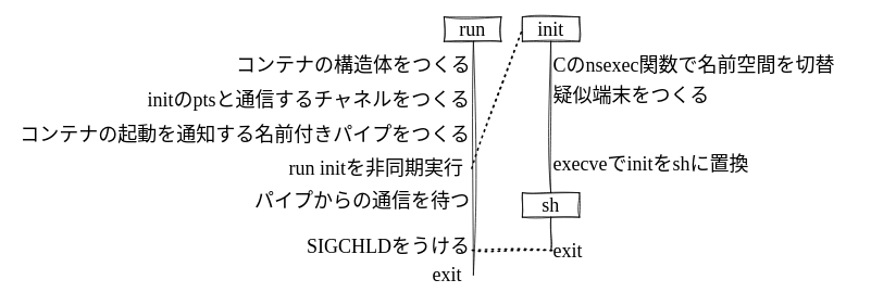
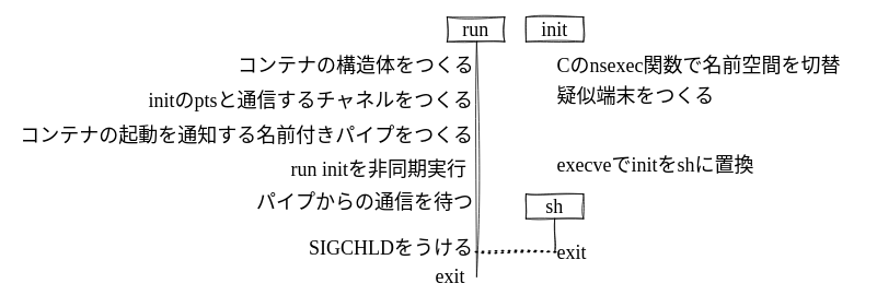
  <mxCell id="0" />
  <mxCell id="1" parent="0" />
  <mxCell id="2" value="&lt;font style=&quot;font-size: 24px;&quot;&gt;SIGCHLDをうける&lt;/font&gt;" style="text;html=1;align=right;verticalAlign=middle;whiteSpace=wrap;rounded=0;fontFamily=Architects Daughter;fontSource=https%3A%2F%2Ffonts.googleapis.com%2Fcss%3Ffamily%3DArchitects%2BDaughter;sketch=1;curveFitting=1;jiggle=2;strokeColor=none;" parent="1" vertex="1"><mxGeometry x="370" y="282" width="208" height="40" as="geometry" /></mxCell>
  <mxCell id="3" value="&lt;font style=&quot;font-size: 24px;&quot;&gt;run&lt;/font&gt;" style="rounded=0;whiteSpace=wrap;html=1;sketch=1;hachureGap=4;jiggle=2;curveFitting=1;fontFamily=Architects Daughter;fontSource=https%3A%2F%2Ffonts.googleapis.com%2Fcss%3Ffamily%3DArchitects%2BDaughter;fillColor=none;" parent="1" vertex="1"><mxGeometry x="544" y="20" width="70" height="30" as="geometry" /></mxCell>
  <mxCell id="4" value="" style="endArrow=none;html=1;rounded=0;sketch=1;hachureGap=4;jiggle=2;curveFitting=1;fontFamily=Architects Daughter;fontSource=https%3A%2F%2Ffonts.googleapis.com%2Fcss%3Ffamily%3DArchitects%2BDaughter;entryX=0.5;entryY=1;entryDx=0;entryDy=0;" parent="1" edge="1"><mxGeometry width="50" height="50" relative="1" as="geometry"><mxPoint x="580" y="337" as="sourcePoint" /><mxPoint x="580" y="50" as="targetPoint" /></mxGeometry></mxCell>
  <mxCell id="5" value="&lt;font style=&quot;font-size: 24px;&quot;&gt;initのptsと通信する&lt;/font&gt;&lt;span style=&quot;font-size: 24px; background-color: initial;&quot;&gt;チャネル&lt;/span&gt;&lt;span style=&quot;font-size: 24px; background-color: initial;&quot;&gt;をつくる&lt;/span&gt;" style="text;html=1;align=right;verticalAlign=middle;whiteSpace=wrap;rounded=0;fontFamily=Architects Daughter;fontSource=https%3A%2F%2Ffonts.googleapis.com%2Fcss%3Ffamily%3DArchitects%2BDaughter;sketch=1;curveFitting=1;jiggle=2;strokeColor=none;" parent="1" vertex="1"><mxGeometry x="170" y="100" width="408" height="43" as="geometry" /></mxCell>
  <mxCell id="6" value="&lt;font style=&quot;font-size: 24px;&quot;&gt;run initを非同期実行&lt;/font&gt;" style="text;html=1;align=left;verticalAlign=middle;whiteSpace=wrap;rounded=0;fontFamily=Architects Daughter;fontSource=https%3A%2F%2Ffonts.googleapis.com%2Fcss%3Ffamily%3DArchitects%2BDaughter;sketch=1;curveFitting=1;jiggle=2;strokeColor=none;" parent="1" vertex="1"><mxGeometry x="352" y="186" width="226" height="40" as="geometry" /></mxCell>
  <mxCell id="7" value="&lt;font style=&quot;font-size: 24px;&quot;&gt;パイプからの通信を待つ&lt;/font&gt;" style="text;html=1;align=right;verticalAlign=middle;whiteSpace=wrap;rounded=0;fontFamily=Architects Daughter;fontSource=https%3A%2F%2Ffonts.googleapis.com%2Fcss%3Ffamily%3DArchitects%2BDaughter;sketch=1;curveFitting=1;jiggle=2;strokeColor=none;" parent="1" vertex="1"><mxGeometry x="308" y="226" width="270" height="40" as="geometry" /></mxCell>
- <mxCell id="8" value="" style="endArrow=none;html=1;rounded=0;sketch=1;hachureGap=4;jiggle=2;curveFitting=1;fontFamily=Architects Daughter;fontSource=https%3A%2F%2Ffonts.googleapis.com%2Fcss%3Ffamily%3DArchitects%2BDaughter;entryX=0.5;entryY=1;entryDx=0;entryDy=0;exitX=0.5;exitY=0;exitDx=0;exitDy=0;" parent="1" source="19" target="14" edge="1"><mxGeometry width="50" height="50" relative="1" as="geometry"><mxPoint x="688" y="257" as="sourcePoint" /><mxPoint x="682.33" y="60" as="targetPoint" /></mxGeometry></mxCell>
  <mxCell id="9" value="&lt;font style=&quot;font-size: 24px;&quot;&gt;Cのnsexec関数で名前空間を切替&lt;/font&gt;" style="text;html=1;align=left;verticalAlign=middle;whiteSpace=wrap;rounded=0;fontFamily=Architects Daughter;fontSource=https%3A%2F%2Ffonts.googleapis.com%2Fcss%3Ffamily%3DArchitects%2BDaughter;sketch=1;curveFitting=1;jiggle=2;strokeColor=none;" parent="1" vertex="1"><mxGeometry x="676" y="60" width="370" height="37" as="geometry" /></mxCell>
  <mxCell id="10" value="&lt;font style=&quot;font-size: 24px;&quot;&gt;execveでinitをshに置換&lt;/font&gt;" style="text;html=1;align=left;verticalAlign=middle;whiteSpace=wrap;rounded=0;fontFamily=Architects Daughter;fontSource=https%3A%2F%2Ffonts.googleapis.com%2Fcss%3Ffamily%3DArchitects%2BDaughter;sketch=1;curveFitting=1;jiggle=2;strokeColor=none;" parent="1" vertex="1"><mxGeometry x="676" y="186" width="294" height="30" as="geometry" /></mxCell>
  <mxCell id="11" value="&lt;font style=&quot;font-size: 24px;&quot;&gt;疑似端末をつくる&lt;/font&gt;" style="text;html=1;align=left;verticalAlign=middle;whiteSpace=wrap;rounded=0;fontFamily=Architects Daughter;fontSource=https%3A%2F%2Ffonts.googleapis.com%2Fcss%3Ffamily%3DArchitects%2BDaughter;sketch=1;curveFitting=1;jiggle=2;strokeColor=none;" parent="1" vertex="1"><mxGeometry x="676" y="97" width="204" height="40" as="geometry" /></mxCell>
  <mxCell id="12" value="&lt;font style=&quot;font-size: 24px;&quot;&gt;exit&lt;/font&gt;" style="text;html=1;align=left;verticalAlign=middle;whiteSpace=wrap;rounded=0;fontFamily=Architects Daughter;fontSource=https%3A%2F%2Ffonts.googleapis.com%2Fcss%3Ffamily%3DArchitects%2BDaughter;sketch=1;curveFitting=1;jiggle=2;strokeColor=none;" parent="1" vertex="1"><mxGeometry x="676" y="292" width="50" height="30" as="geometry" /></mxCell>
  <mxCell id="13" value="" style="endArrow=none;html=1;rounded=0;sketch=1;hachureGap=4;jiggle=2;curveFitting=1;fontFamily=Architects Daughter;fontSource=https%3A%2F%2Ffonts.googleapis.com%2Fcss%3Ffamily%3DArchitects%2BDaughter;entryX=0.5;entryY=1;entryDx=0;entryDy=0;" parent="1" target="19" edge="1"><mxGeometry width="50" height="50" relative="1" as="geometry"><mxPoint x="675" y="307" as="sourcePoint" /><mxPoint x="674.66" y="287" as="targetPoint" /></mxGeometry></mxCell>
  <mxCell id="14" value="&lt;font style=&quot;font-size: 24px;&quot;&gt;init&lt;/font&gt;" style="rounded=0;whiteSpace=wrap;html=1;sketch=1;hachureGap=4;jiggle=2;curveFitting=1;fontFamily=Architects Daughter;fontSource=https%3A%2F%2Ffonts.googleapis.com%2Fcss%3Ffamily%3DArchitects%2BDaughter;fillColor=none;" parent="1" vertex="1"><mxGeometry x="640" y="20" width="70" height="30" as="geometry" /></mxCell>
  <mxCell id="15" value="" style="endArrow=none;dashed=1;html=1;dashPattern=1 3;strokeWidth=2;rounded=0;sketch=1;hachureGap=4;jiggle=2;curveFitting=1;fontFamily=Architects Daughter;fontSource=https%3A%2F%2Ffonts.googleapis.com%2Fcss%3Ffamily%3DArchitects%2BDaughter;" parent="1" edge="1"><mxGeometry width="50" height="50" relative="1" as="geometry"><mxPoint x="578.5" y="306.5" as="sourcePoint" /><mxPoint x="680" y="307" as="targetPoint" /></mxGeometry></mxCell>
- <mxCell id="16" value="" style="endArrow=none;dashed=1;html=1;dashPattern=1 3;strokeWidth=2;rounded=0;sketch=1;hachureGap=4;jiggle=2;curveFitting=1;fontFamily=Architects Daughter;fontSource=https%3A%2F%2Ffonts.googleapis.com%2Fcss%3Ffamily%3DArchitects%2BDaughter;exitX=1;exitY=0.5;exitDx=0;exitDy=0;entryX=0;entryY=0.5;entryDx=0;entryDy=0;" parent="1" source="6" target="14" edge="1"><mxGeometry width="50" height="50" relative="1" as="geometry"><mxPoint x="578.5" y="257" as="sourcePoint" /><mxPoint x="667.5" y="122" as="targetPoint" /></mxGeometry></mxCell>
  <mxCell id="17" value="&lt;span style=&quot;font-size: 24px;&quot;&gt;コンテナの構造体をつくる&lt;/span&gt;" style="text;html=1;align=right;verticalAlign=middle;whiteSpace=wrap;rounded=0;fontFamily=Architects Daughter;fontSource=https%3A%2F%2Ffonts.googleapis.com%2Fcss%3Ffamily%3DArchitects%2BDaughter;sketch=1;curveFitting=1;jiggle=2;strokeColor=none;" parent="1" vertex="1"><mxGeometry x="284.5" y="57" width="294" height="43" as="geometry" /></mxCell>
  <mxCell id="18" value="&lt;span style=&quot;font-size: 24px;&quot;&gt;コンテナの起動を通知する&lt;/span&gt;&lt;span style=&quot;background-color: initial; font-size: 24px;&quot;&gt;名前付きパイプをつくる&lt;/span&gt;" style="text;html=1;align=right;verticalAlign=middle;whiteSpace=wrap;rounded=0;fontFamily=Architects Daughter;fontSource=https%3A%2F%2Ffonts.googleapis.com%2Fcss%3Ffamily%3DArchitects%2BDaughter;sketch=1;curveFitting=1;jiggle=2;strokeColor=none;" parent="1" vertex="1"><mxGeometry x="20" y="143" width="558" height="43" as="geometry" /></mxCell>
  <mxCell id="19" value="&lt;font style=&quot;font-size: 24px;&quot;&gt;sh&lt;/font&gt;" style="rounded=0;whiteSpace=wrap;html=1;sketch=1;hachureGap=4;jiggle=2;curveFitting=1;fontFamily=Architects Daughter;fontSource=https%3A%2F%2Ffonts.googleapis.com%2Fcss%3Ffamily%3DArchitects%2BDaughter;fillColor=none;" parent="1" vertex="1"><mxGeometry x="640" y="236" width="70" height="30" as="geometry" /></mxCell>
  <mxCell id="20" value="&lt;font style=&quot;font-size: 24px;&quot;&gt;exit&lt;/font&gt;" style="text;html=1;align=left;verticalAlign=middle;whiteSpace=wrap;rounded=0;fontFamily=Architects Daughter;fontSource=https%3A%2F%2Ffonts.googleapis.com%2Fcss%3Ffamily%3DArchitects%2BDaughter;sketch=1;curveFitting=1;jiggle=2;strokeColor=none;" parent="1" vertex="1"><mxGeometry x="528" y="322" width="50" height="30" as="geometry" /></mxCell>
